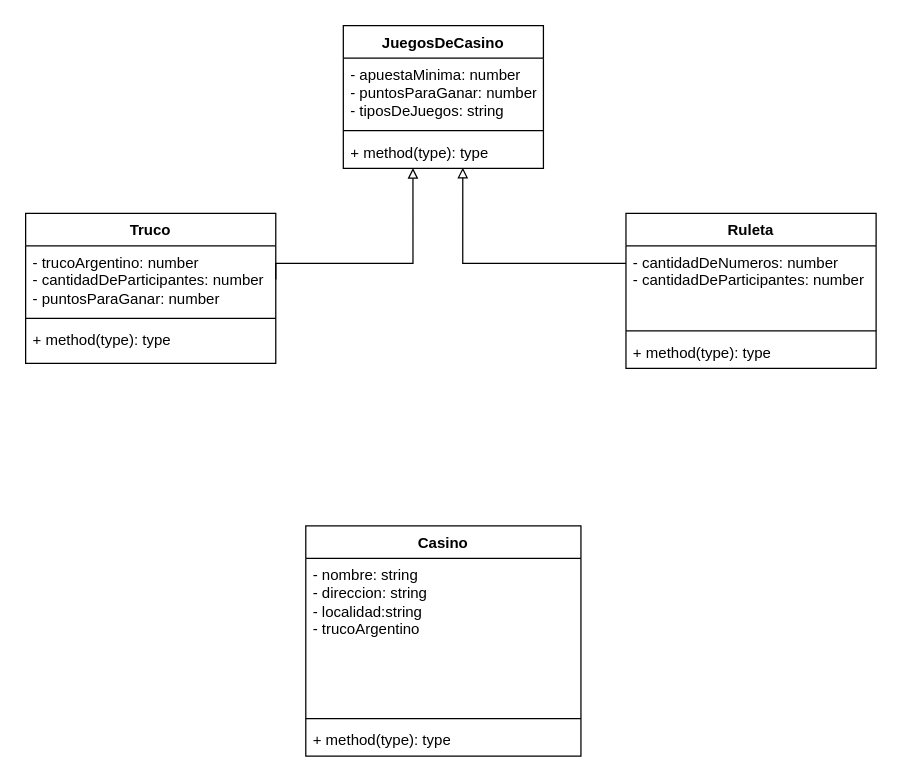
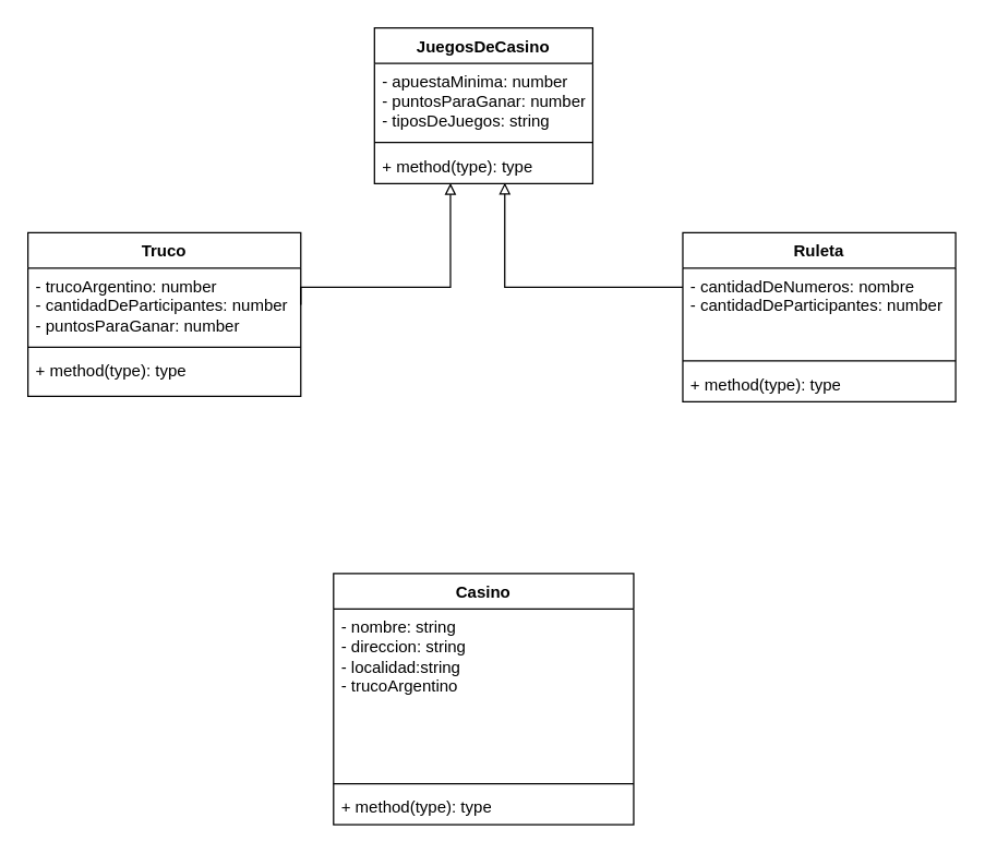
  <mxCell id="0" />
  <mxCell id="1" parent="0" />
  <mxCell id="2" value="JuegosDeCasino" style="swimlane;fontStyle=1;align=center;verticalAlign=top;childLayout=stackLayout;horizontal=1;startSize=26;horizontalStack=0;resizeParent=1;resizeParentMax=0;resizeLast=0;collapsible=1;marginBottom=0;whiteSpace=wrap;html=1;" vertex="1" parent="1"><mxGeometry x="274" y="20" width="160" height="114" as="geometry" /></mxCell>
  <mxCell id="3" value="- apuestaMinima: number&lt;br&gt;- puntosParaGanar: number&lt;br&gt;- tiposDeJuegos: string" style="text;strokeColor=none;fillColor=none;align=left;verticalAlign=top;spacingLeft=4;spacingRight=4;overflow=hidden;rotatable=0;points=[[0,0.5],[1,0.5]];portConstraint=eastwest;whiteSpace=wrap;html=1;" vertex="1" parent="2"><mxGeometry y="26" width="160" height="54" as="geometry" /></mxCell>
  <mxCell id="4" value="" style="line;strokeWidth=1;fillColor=none;align=left;verticalAlign=middle;spacingTop=-1;spacingLeft=3;spacingRight=3;rotatable=0;labelPosition=right;points=[];portConstraint=eastwest;strokeColor=inherit;" vertex="1" parent="2"><mxGeometry y="80" width="160" height="8" as="geometry" /></mxCell>
  <mxCell id="5" value="+ method(type): type" style="text;strokeColor=none;fillColor=none;align=left;verticalAlign=top;spacingLeft=4;spacingRight=4;overflow=hidden;rotatable=0;points=[[0,0.5],[1,0.5]];portConstraint=eastwest;whiteSpace=wrap;html=1;" vertex="1" parent="2"><mxGeometry y="88" width="160" height="26" as="geometry" /></mxCell>
  <mxCell id="6" value="Truco" style="swimlane;fontStyle=1;align=center;verticalAlign=top;childLayout=stackLayout;horizontal=1;startSize=26;horizontalStack=0;resizeParent=1;resizeParentMax=0;resizeLast=0;collapsible=1;marginBottom=0;whiteSpace=wrap;html=1;" vertex="1" parent="1"><mxGeometry x="20" y="170" width="200" height="120" as="geometry" /></mxCell>
  <mxCell id="7" value="- trucoArgentino: number&lt;br&gt;- cantidadDeParticipantes: number&lt;br&gt;- puntosParaGanar: number" style="text;strokeColor=none;fillColor=none;align=left;verticalAlign=top;spacingLeft=4;spacingRight=4;overflow=hidden;rotatable=0;points=[[0,0.5],[1,0.5]];portConstraint=eastwest;whiteSpace=wrap;html=1;" vertex="1" parent="6"><mxGeometry y="26" width="200" height="54" as="geometry" /></mxCell>
  <mxCell id="8" value="" style="line;strokeWidth=1;fillColor=none;align=left;verticalAlign=middle;spacingTop=-1;spacingLeft=3;spacingRight=3;rotatable=0;labelPosition=right;points=[];portConstraint=eastwest;strokeColor=inherit;" vertex="1" parent="6"><mxGeometry y="80" width="200" height="8" as="geometry" /></mxCell>
  <mxCell id="9" value="+ method(type): type" style="text;strokeColor=none;fillColor=none;align=left;verticalAlign=top;spacingLeft=4;spacingRight=4;overflow=hidden;rotatable=0;points=[[0,0.5],[1,0.5]];portConstraint=eastwest;whiteSpace=wrap;html=1;" vertex="1" parent="6"><mxGeometry y="88" width="200" height="32" as="geometry" /></mxCell>
  <mxCell id="10" value="Ruleta" style="swimlane;fontStyle=1;align=center;verticalAlign=top;childLayout=stackLayout;horizontal=1;startSize=26;horizontalStack=0;resizeParent=1;resizeParentMax=0;resizeLast=0;collapsible=1;marginBottom=0;whiteSpace=wrap;html=1;" vertex="1" parent="1"><mxGeometry x="500" y="170" width="200" height="124" as="geometry" /></mxCell>
- <mxCell id="11" value="- cantidadDeNumeros: number&lt;br&gt;- cantidadDeParticipantes: number" style="text;strokeColor=none;fillColor=none;align=left;verticalAlign=top;spacingLeft=4;spacingRight=4;overflow=hidden;rotatable=0;points=[[0,0.5],[1,0.5]];portConstraint=eastwest;whiteSpace=wrap;html=1;" vertex="1" parent="10"><mxGeometry y="26" width="200" height="64" as="geometry" /></mxCell>
+ <mxCell id="11" value="- cantidadDeNumeros: nombre&lt;br&gt;- cantidadDeParticipantes: number" style="text;strokeColor=none;fillColor=none;align=left;verticalAlign=top;spacingLeft=4;spacingRight=4;overflow=hidden;rotatable=0;points=[[0,0.5],[1,0.5]];portConstraint=eastwest;whiteSpace=wrap;html=1;" vertex="1" parent="10"><mxGeometry y="26" width="200" height="64" as="geometry" /></mxCell>
  <mxCell id="12" value="" style="line;strokeWidth=1;fillColor=none;align=left;verticalAlign=middle;spacingTop=-1;spacingLeft=3;spacingRight=3;rotatable=0;labelPosition=right;points=[];portConstraint=eastwest;strokeColor=inherit;" vertex="1" parent="10"><mxGeometry y="90" width="200" height="8" as="geometry" /></mxCell>
  <mxCell id="13" value="+ method(type): type" style="text;strokeColor=none;fillColor=none;align=left;verticalAlign=top;spacingLeft=4;spacingRight=4;overflow=hidden;rotatable=0;points=[[0,0.5],[1,0.5]];portConstraint=eastwest;whiteSpace=wrap;html=1;" vertex="1" parent="10"><mxGeometry y="98" width="200" height="26" as="geometry" /></mxCell>
  <mxCell id="14" style="edgeStyle=orthogonalEdgeStyle;rounded=0;orthogonalLoop=1;jettySize=auto;html=1;exitX=1;exitY=0.5;exitDx=0;exitDy=0;endArrow=block;endFill=0;entryX=0.348;entryY=0.992;entryDx=0;entryDy=0;entryPerimeter=0;" edge="1" parent="1" source="7" target="5"><mxGeometry relative="1" as="geometry"><mxPoint x="330" y="140" as="targetPoint" /><Array as="points"><mxPoint x="220" y="210" /><mxPoint x="330" y="210" /></Array></mxGeometry></mxCell>
  <mxCell id="15" style="edgeStyle=orthogonalEdgeStyle;rounded=0;orthogonalLoop=1;jettySize=auto;html=1;endArrow=block;endFill=0;entryX=0.597;entryY=0.982;entryDx=0;entryDy=0;entryPerimeter=0;" edge="1" parent="1" source="11" target="5"><mxGeometry relative="1" as="geometry"><mxPoint x="370" y="140" as="targetPoint" /><Array as="points"><mxPoint x="370" y="210" /></Array></mxGeometry></mxCell>
  <mxCell id="16" value="Casino" style="swimlane;fontStyle=1;align=center;verticalAlign=top;childLayout=stackLayout;horizontal=1;startSize=26;horizontalStack=0;resizeParent=1;resizeParentMax=0;resizeLast=0;collapsible=1;marginBottom=0;whiteSpace=wrap;html=1;" vertex="1" parent="1"><mxGeometry x="244" y="420" width="220" height="184" as="geometry" /></mxCell>
  <mxCell id="17" value="- nombre: string&lt;br&gt;- direccion: string&lt;br&gt;- localidad:string&lt;br&gt;- trucoArgentino" style="text;strokeColor=none;fillColor=none;align=left;verticalAlign=top;spacingLeft=4;spacingRight=4;overflow=hidden;rotatable=0;points=[[0,0.5],[1,0.5]];portConstraint=eastwest;whiteSpace=wrap;html=1;" vertex="1" parent="16"><mxGeometry y="26" width="220" height="124" as="geometry" /></mxCell>
  <mxCell id="18" value="" style="line;strokeWidth=1;fillColor=none;align=left;verticalAlign=middle;spacingTop=-1;spacingLeft=3;spacingRight=3;rotatable=0;labelPosition=right;points=[];portConstraint=eastwest;strokeColor=inherit;" vertex="1" parent="16"><mxGeometry y="150" width="220" height="8" as="geometry" /></mxCell>
  <mxCell id="19" value="+ method(type): type" style="text;strokeColor=none;fillColor=none;align=left;verticalAlign=top;spacingLeft=4;spacingRight=4;overflow=hidden;rotatable=0;points=[[0,0.5],[1,0.5]];portConstraint=eastwest;whiteSpace=wrap;html=1;" vertex="1" parent="16"><mxGeometry y="158" width="220" height="26" as="geometry" /></mxCell>
